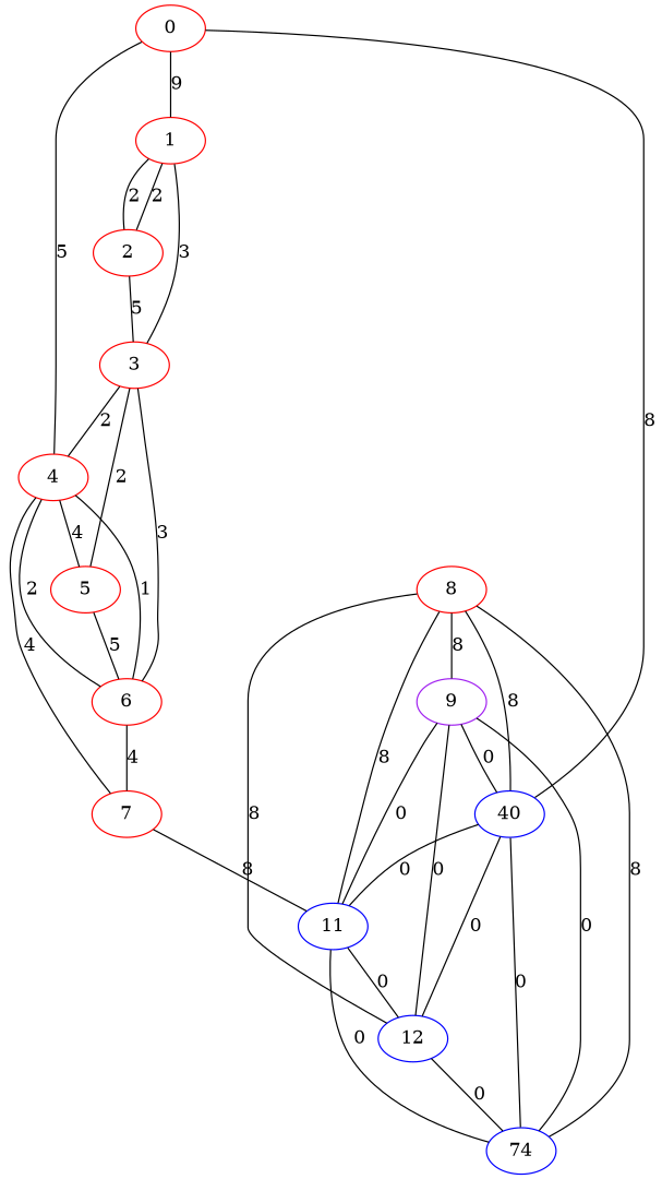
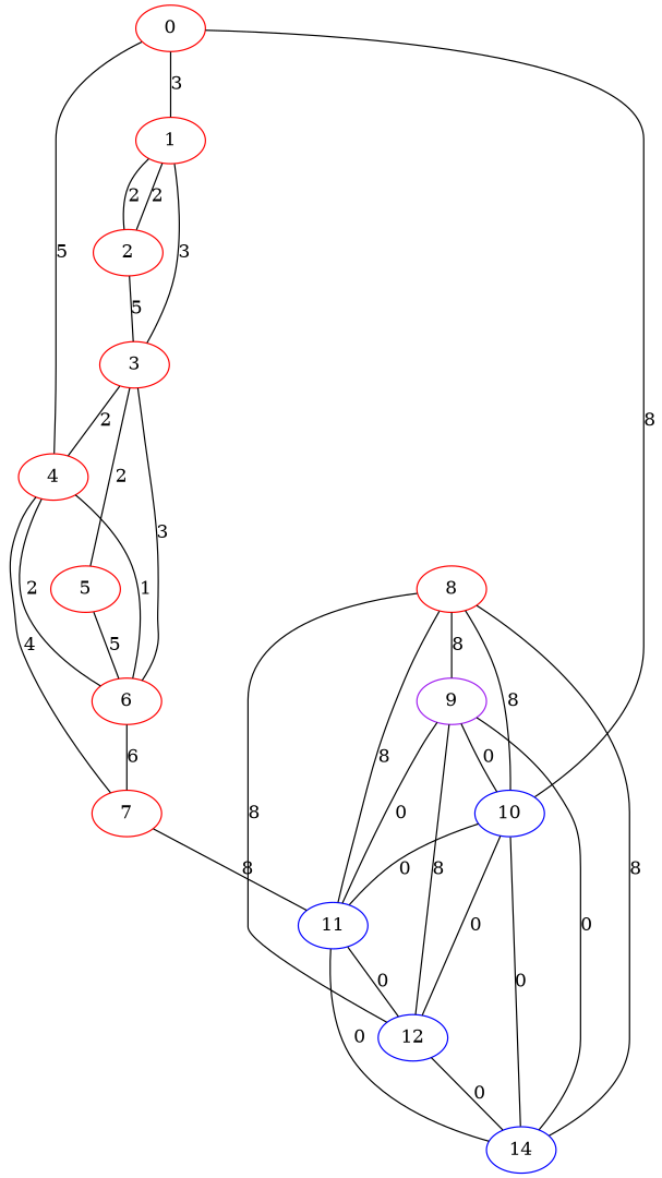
  graph {
    node [color=red weight=1]
    0
    1
-   10 [color=blue weight=3 label=40]
+   10 [color=blue weight=3]
    4
    2
    3
    11 [color=blue weight=3]
    12 [color=blue weight=3]
-   14 [color=blue weight=3 label=74]
+   14 [color=blue weight=3]
    5
    6
    7
    8
    9 [color=purple weight=4]
-   0 -- 1 [label=9]
+   0 -- 1 [label=3]
    0 -- 10 [label=8]
    0 -- 4 [label=5]
    1 -- 2 [label=2]
    1 -- 2 [label=2]
    1 -- 3 [label=3]
    10 -- 11 [label=0]
    10 -- 12 [label=0]
    10 -- 14 [label=0]
-   4 -- 5 [label=4]
    4 -- 6 [label=1]
    4 -- 6 [label=2]
    4 -- 7 [label=4]
    2 -- 3 [label=5]
    3 -- 4 [label=2]
    3 -- 5 [label=2]
    3 -- 6 [label=3]
    11 -- 12 [label=0]
    11 -- 14 [label=0]
    12 -- 14 [label=0]
    5 -- 6 [label=5]
-   6 -- 7 [label=4]
+   6 -- 7 [label=6]
    7 -- 11 [label=8]
    8 -- 10 [label=8]
    8 -- 11 [label=8]
    8 -- 12 [label=8]
    8 -- 14 [label=8]
    8 -- 9 [label=8]
    9 -- 10 [label=0]
    9 -- 11 [label=0]
-   9 -- 12 [label=0]
+   9 -- 12 [label=8]
    9 -- 14 [label=0]
  }
